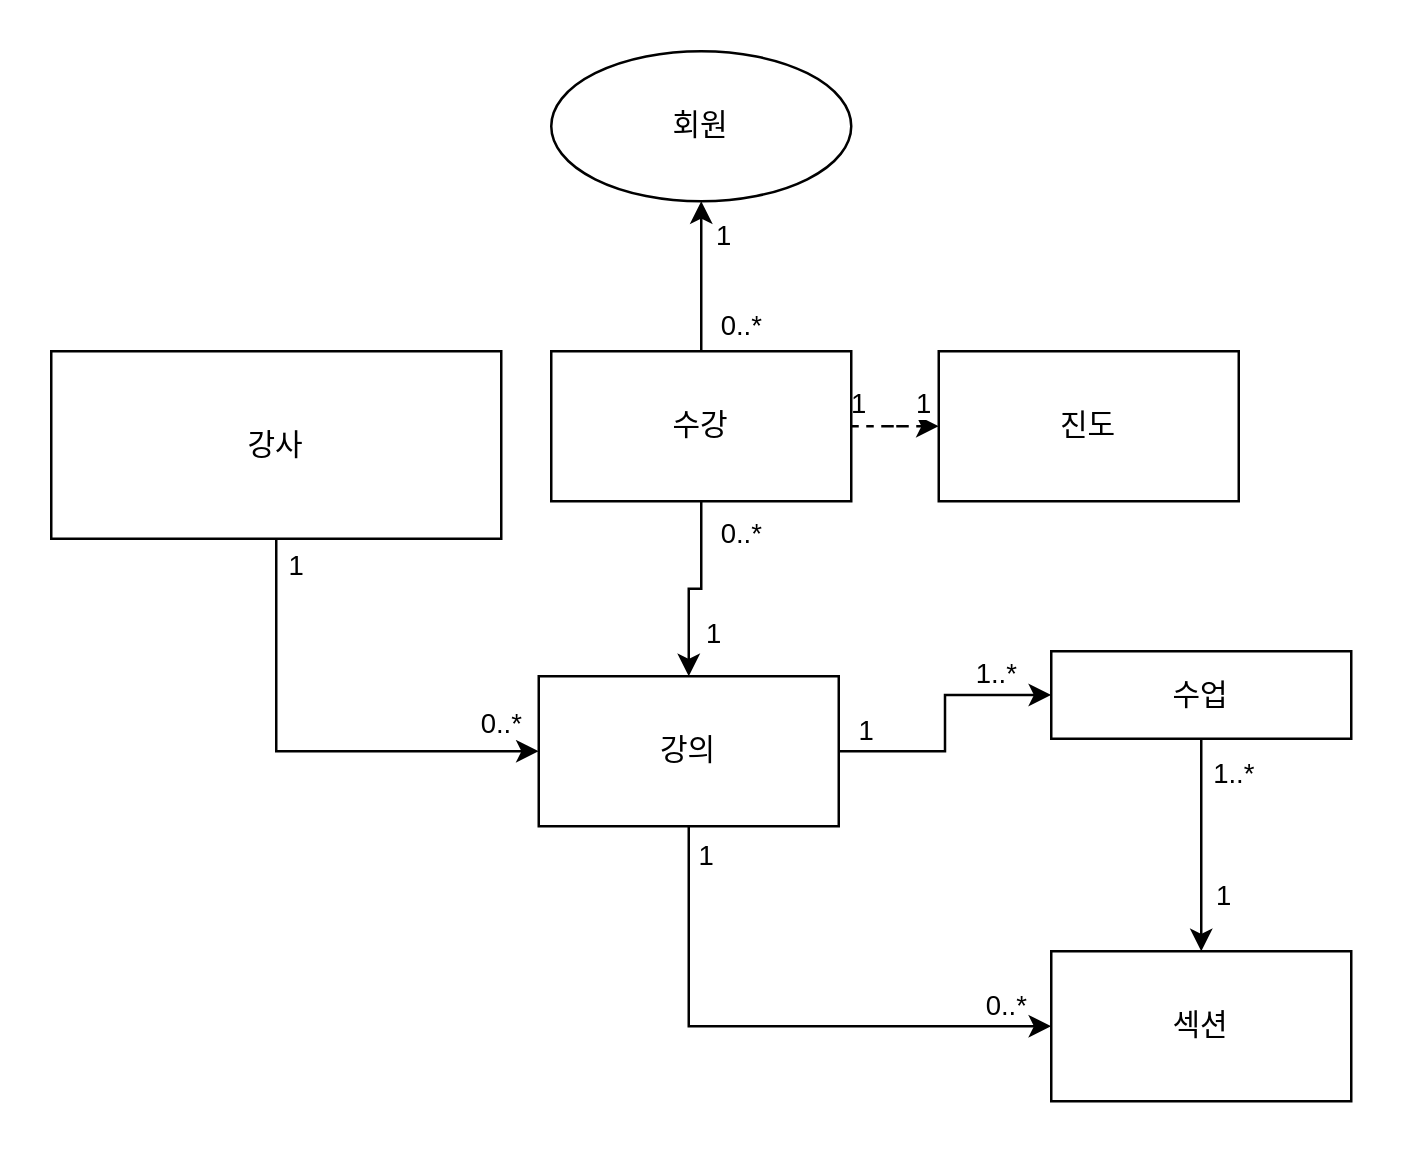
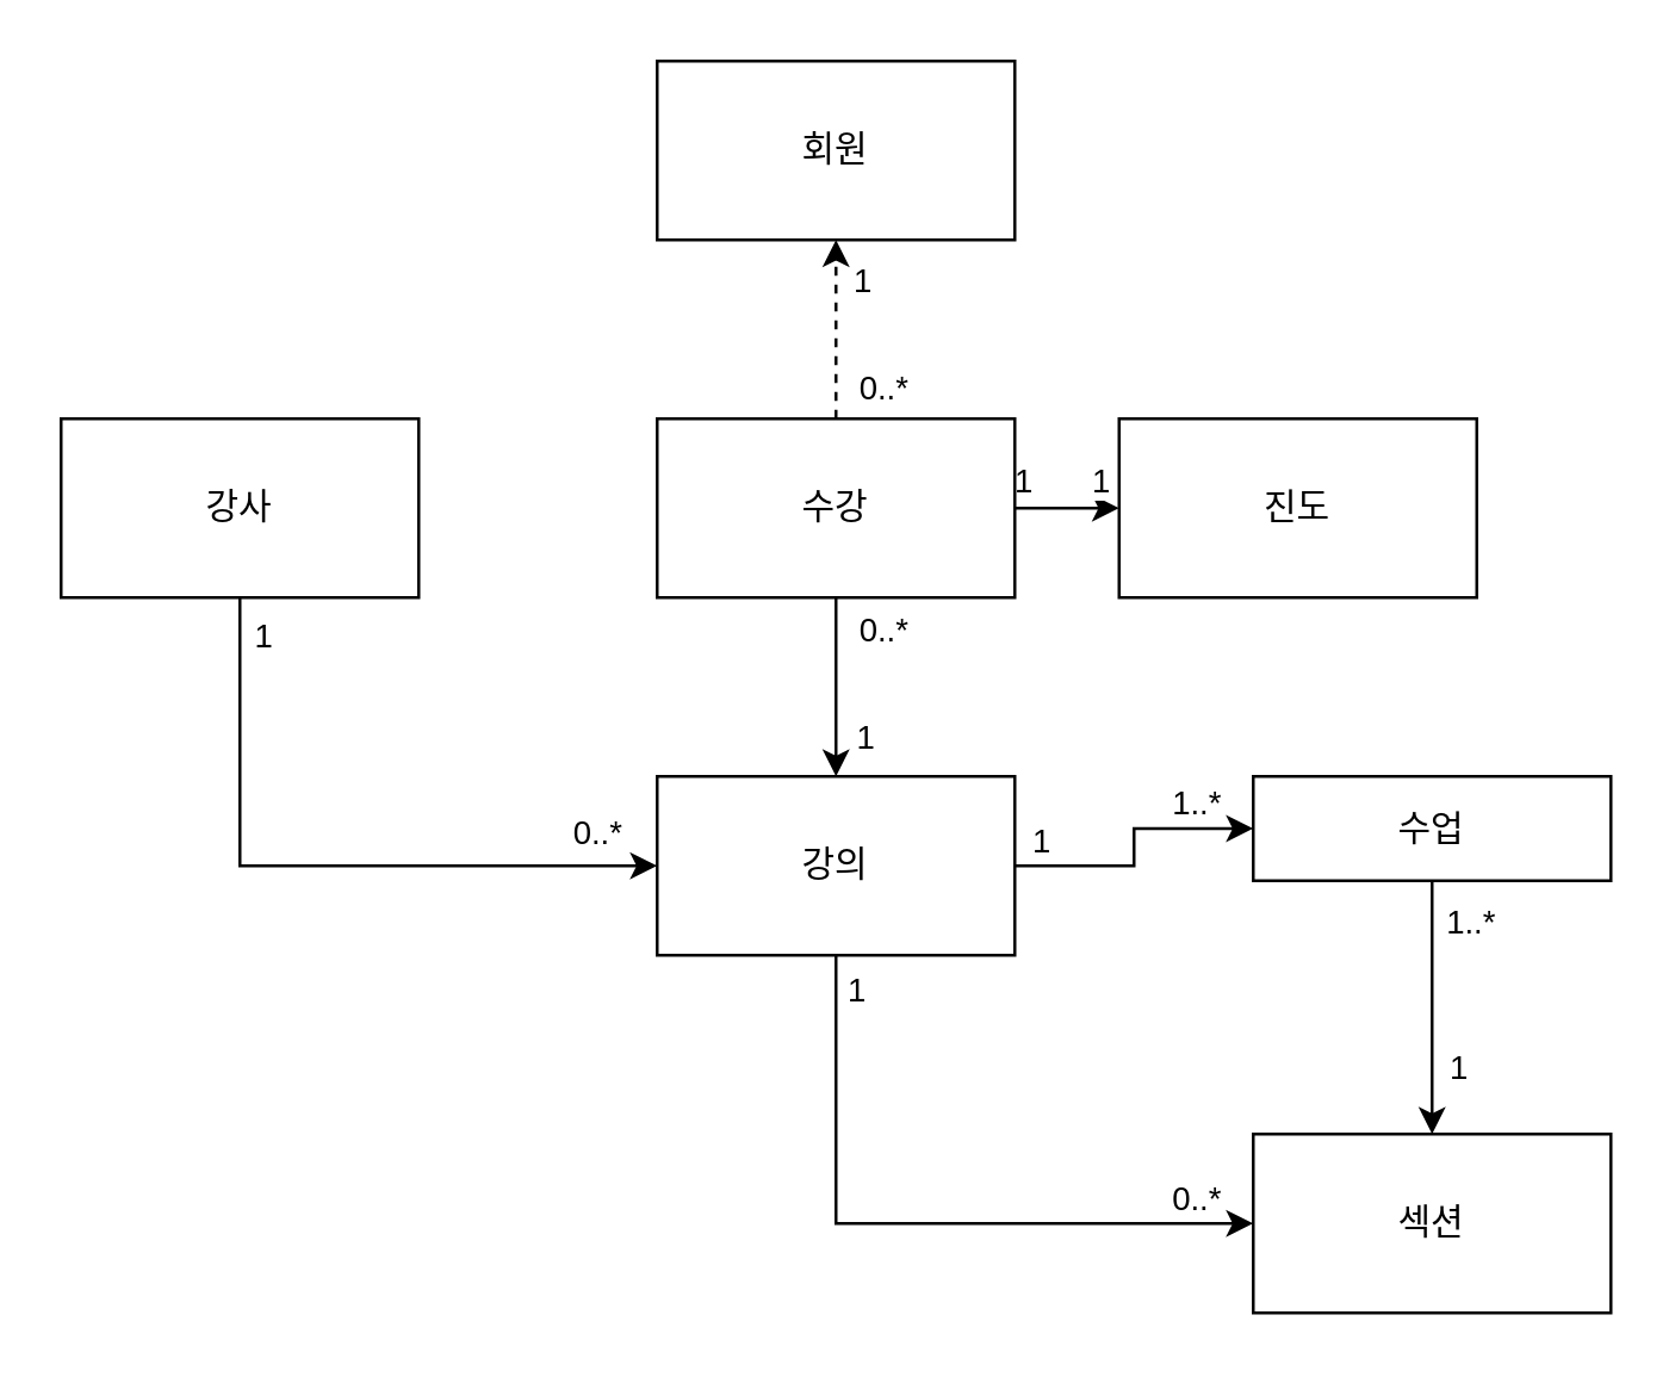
  <mxCell id="0" />
  <mxCell id="1" parent="0" />
- <mxCell id="2" value="회원" style="ellipse;whiteSpace=wrap;html=1;" vertex="1" parent="1"><mxGeometry x="220" y="20" width="120" height="60" as="geometry" /></mxCell>
+ <mxCell id="2" value="회원" style="rounded=0;whiteSpace=wrap;html=1;" vertex="1" parent="1"><mxGeometry x="220" y="20" width="120" height="60" as="geometry" /></mxCell>
  <mxCell id="3" style="edgeStyle=orthogonalEdgeStyle;rounded=0;orthogonalLoop=1;jettySize=auto;html=1;entryX=0;entryY=0.5;entryDx=0;entryDy=0;exitX=0.5;exitY=1;exitDx=0;exitDy=0;" edge="1" parent="1" source="6" target="24"><mxGeometry relative="1" as="geometry" /></mxCell>
  <mxCell id="4" value="1" style="edgeLabel;html=1;align=center;verticalAlign=middle;resizable=0;points=[];" vertex="1" connectable="0" parent="3"><mxGeometry x="-0.895" y="2" relative="1" as="geometry"><mxPoint x="5" as="offset" /></mxGeometry></mxCell>
  <mxCell id="5" value="0..*" style="edgeLabel;html=1;align=center;verticalAlign=middle;resizable=0;points=[];" vertex="1" connectable="0" parent="3"><mxGeometry x="0.765" y="-1" relative="1" as="geometry"><mxPoint x="6" y="-13" as="offset" /></mxGeometry></mxCell>
- <mxCell id="6" value="강사" style="rounded=0;whiteSpace=wrap;html=1;" vertex="1" parent="1"><mxGeometry x="20" y="140" width="180" height="75" as="geometry" /></mxCell>
- <mxCell id="7" style="edgeStyle=orthogonalEdgeStyle;rounded=0;orthogonalLoop=1;jettySize=auto;html=1;exitX=0.5;exitY=0;exitDx=0;exitDy=0;" edge="1" parent="1" source="16" target="2"><mxGeometry relative="1" as="geometry" /></mxCell>
+ <mxCell id="6" value="강사" style="rounded=0;whiteSpace=wrap;html=1;" vertex="1" parent="1"><mxGeometry x="20" y="140" width="120" height="60" as="geometry" /></mxCell>
+ <mxCell id="7" style="edgeStyle=orthogonalEdgeStyle;rounded=0;orthogonalLoop=1;jettySize=auto;html=1;exitX=0.5;exitY=0;exitDx=0;exitDy=0;dashed=1;" edge="1" parent="1" source="16" target="2"><mxGeometry relative="1" as="geometry" /></mxCell>
  <mxCell id="8" value="1" style="edgeLabel;html=1;align=center;verticalAlign=middle;resizable=0;points=[];" vertex="1" connectable="0" parent="7"><mxGeometry x="0.567" relative="1" as="geometry"><mxPoint x="8" as="offset" /></mxGeometry></mxCell>
  <mxCell id="9" value="0..*" style="edgeLabel;html=1;align=center;verticalAlign=middle;resizable=0;points=[];" vertex="1" connectable="0" parent="7"><mxGeometry x="-0.629" y="2" relative="1" as="geometry"><mxPoint x="17" as="offset" /></mxGeometry></mxCell>
  <mxCell id="10" style="edgeStyle=orthogonalEdgeStyle;rounded=0;orthogonalLoop=1;jettySize=auto;html=1;" edge="1" parent="1" source="16" target="24"><mxGeometry relative="1" as="geometry" /></mxCell>
  <mxCell id="11" value="0..*" style="edgeLabel;html=1;align=center;verticalAlign=middle;resizable=0;points=[];" vertex="1" connectable="0" parent="10"><mxGeometry x="-0.743" y="-1" relative="1" as="geometry"><mxPoint x="16" y="2" as="offset" /></mxGeometry></mxCell>
  <mxCell id="12" value="1" style="edgeLabel;html=1;align=center;verticalAlign=middle;resizable=0;points=[];" vertex="1" connectable="0" parent="10"><mxGeometry x="0.531" y="-1" relative="1" as="geometry"><mxPoint x="10" as="offset" /></mxGeometry></mxCell>
- <mxCell id="13" style="edgeStyle=orthogonalEdgeStyle;rounded=0;orthogonalLoop=1;jettySize=auto;html=1;entryX=0;entryY=0.5;entryDx=0;entryDy=0;dashed=1;" edge="1" parent="1" source="16" target="17"><mxGeometry relative="1" as="geometry" /></mxCell>
+ <mxCell id="13" style="edgeStyle=orthogonalEdgeStyle;rounded=0;orthogonalLoop=1;jettySize=auto;html=1;entryX=0;entryY=0.5;entryDx=0;entryDy=0;" edge="1" parent="1" source="16" target="17"><mxGeometry relative="1" as="geometry" /></mxCell>
  <mxCell id="14" value="1" style="edgeLabel;html=1;align=center;verticalAlign=middle;resizable=0;points=[];" vertex="1" connectable="0" parent="13"><mxGeometry x="-0.703" relative="1" as="geometry"><mxPoint x="-5" y="-10" as="offset" /></mxGeometry></mxCell>
  <mxCell id="15" value="1" style="edgeLabel;html=1;align=center;verticalAlign=middle;resizable=0;points=[];" vertex="1" connectable="0" parent="13"><mxGeometry x="0.686" relative="1" as="geometry"><mxPoint y="-10" as="offset" /></mxGeometry></mxCell>
  <mxCell id="16" value="수강" style="rounded=0;whiteSpace=wrap;html=1;" vertex="1" parent="1"><mxGeometry x="220" y="140" width="120" height="60" as="geometry" /></mxCell>
  <mxCell id="17" value="진도" style="rounded=0;whiteSpace=wrap;html=1;" vertex="1" parent="1"><mxGeometry x="375" y="140" width="120" height="60" as="geometry" /></mxCell>
  <mxCell id="18" style="edgeStyle=orthogonalEdgeStyle;rounded=0;orthogonalLoop=1;jettySize=auto;html=1;entryX=0;entryY=0.5;entryDx=0;entryDy=0;" edge="1" parent="1" source="24" target="28"><mxGeometry relative="1" as="geometry" /></mxCell>
  <mxCell id="19" value="1" style="edgeLabel;html=1;align=center;verticalAlign=middle;resizable=0;points=[];" vertex="1" connectable="0" parent="18"><mxGeometry x="-0.82" y="1" relative="1" as="geometry"><mxPoint y="-8" as="offset" /></mxGeometry></mxCell>
  <mxCell id="20" value="1..*" style="edgeLabel;html=1;align=center;verticalAlign=middle;resizable=0;points=[];" vertex="1" connectable="0" parent="18"><mxGeometry x="0.58" y="1" relative="1" as="geometry"><mxPoint y="-8" as="offset" /></mxGeometry></mxCell>
  <mxCell id="21" style="edgeStyle=orthogonalEdgeStyle;rounded=0;orthogonalLoop=1;jettySize=auto;html=1;entryX=0;entryY=0.5;entryDx=0;entryDy=0;exitX=0.5;exitY=1;exitDx=0;exitDy=0;" edge="1" parent="1" source="24" target="29"><mxGeometry relative="1" as="geometry" /></mxCell>
  <mxCell id="22" value="1" style="edgeLabel;html=1;align=center;verticalAlign=middle;resizable=0;points=[];" vertex="1" connectable="0" parent="21"><mxGeometry x="-0.9" y="1" relative="1" as="geometry"><mxPoint x="5" as="offset" /></mxGeometry></mxCell>
  <mxCell id="23" value="0..*" style="edgeLabel;html=1;align=center;verticalAlign=middle;resizable=0;points=[];" vertex="1" connectable="0" parent="21"><mxGeometry x="0.827" y="1" relative="1" as="geometry"><mxPoint y="-8" as="offset" /></mxGeometry></mxCell>
- <mxCell id="24" value="강의" style="rounded=0;whiteSpace=wrap;html=1;" vertex="1" parent="1"><mxGeometry x="215" y="270" width="120" height="60" as="geometry" /></mxCell>
+ <mxCell id="24" value="강의" style="rounded=0;whiteSpace=wrap;html=1;" vertex="1" parent="1"><mxGeometry x="220" y="260" width="120" height="60" as="geometry" /></mxCell>
  <mxCell id="25" style="edgeStyle=orthogonalEdgeStyle;rounded=0;orthogonalLoop=1;jettySize=auto;html=1;entryX=0.5;entryY=0;entryDx=0;entryDy=0;" edge="1" parent="1" source="28" target="29"><mxGeometry relative="1" as="geometry" /></mxCell>
  <mxCell id="26" value="1" style="edgeLabel;html=1;align=center;verticalAlign=middle;resizable=0;points=[];" vertex="1" connectable="0" parent="25"><mxGeometry x="0.398" relative="1" as="geometry"><mxPoint x="8" y="3" as="offset" /></mxGeometry></mxCell>
  <mxCell id="27" value="1..*" style="edgeLabel;html=1;align=center;verticalAlign=middle;resizable=0;points=[];" vertex="1" connectable="0" parent="25"><mxGeometry x="-0.698" relative="1" as="geometry"><mxPoint x="12" as="offset" /></mxGeometry></mxCell>
  <mxCell id="28" value="수업" style="rounded=0;whiteSpace=wrap;html=1;" vertex="1" parent="1"><mxGeometry x="420" y="260" width="120" height="35" as="geometry" /></mxCell>
  <mxCell id="29" value="섹션" style="rounded=0;whiteSpace=wrap;html=1;" vertex="1" parent="1"><mxGeometry x="420" y="380" width="120" height="60" as="geometry" /></mxCell>
